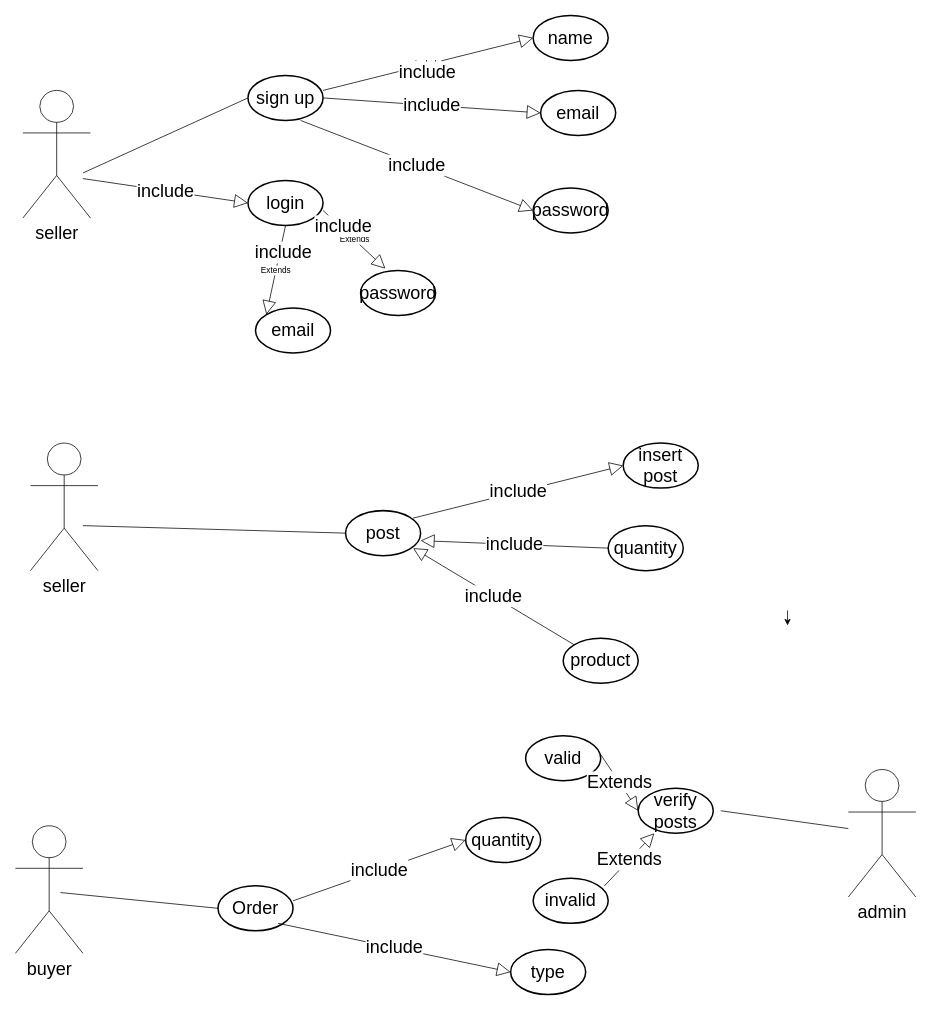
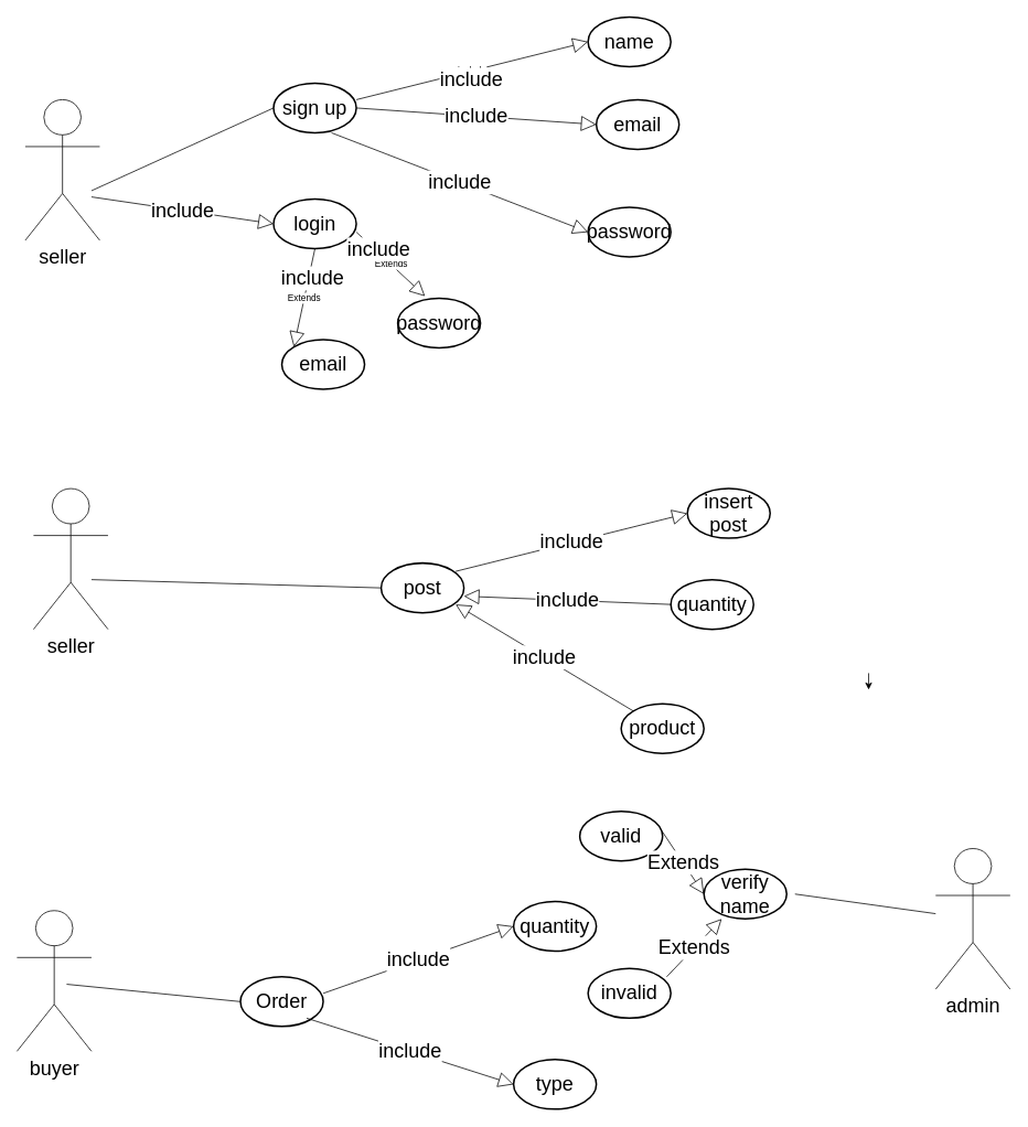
  <mxCell id="0" />
  <mxCell id="1" parent="0" />
  <mxCell id="2" style="edgeStyle=orthogonalEdgeStyle;rounded=0;orthogonalLoop=1;jettySize=auto;html=1;" edge="1" parent="1"><mxGeometry relative="1" as="geometry"><mxPoint x="1049" y="813" as="sourcePoint" /><mxPoint x="1049" y="833" as="targetPoint" /></mxGeometry></mxCell>
  <mxCell id="3" value="&lt;font style=&quot;font-size: 24px&quot;&gt;seller&lt;/font&gt;" style="shape=umlActor;verticalLabelPosition=bottom;verticalAlign=top;html=1;" vertex="1" parent="1"><mxGeometry x="30" y="120" width="90" height="170" as="geometry" /></mxCell>
  <mxCell id="4" value="&lt;font style=&quot;font-size: 24px&quot;&gt;sign up&lt;/font&gt;" style="strokeWidth=2;html=1;shape=mxgraph.flowchart.start_1;whiteSpace=wrap;" vertex="1" parent="1"><mxGeometry x="330" y="100" width="100" height="60" as="geometry" /></mxCell>
  <mxCell id="5" value="&lt;font style=&quot;font-size: 24px&quot;&gt;name&lt;/font&gt;" style="strokeWidth=2;html=1;shape=mxgraph.flowchart.start_1;whiteSpace=wrap;" vertex="1" parent="1"><mxGeometry x="710" y="20" width="100" height="60" as="geometry" /></mxCell>
  <mxCell id="6" value="&lt;font style=&quot;font-size: 24px&quot;&gt;email&lt;/font&gt;" style="strokeWidth=2;html=1;shape=mxgraph.flowchart.start_1;whiteSpace=wrap;" vertex="1" parent="1"><mxGeometry x="720" y="120" width="100" height="60" as="geometry" /></mxCell>
  <mxCell id="7" value="&lt;font style=&quot;font-size: 24px&quot;&gt;password&lt;/font&gt;" style="strokeWidth=2;html=1;shape=mxgraph.flowchart.start_1;whiteSpace=wrap;" vertex="1" parent="1"><mxGeometry x="710" y="250" width="100" height="60" as="geometry" /></mxCell>
  <mxCell id="8" value="&lt;font style=&quot;font-size: 24px&quot;&gt;post&lt;/font&gt;" style="strokeWidth=2;html=1;shape=mxgraph.flowchart.start_1;whiteSpace=wrap;" vertex="1" parent="1"><mxGeometry x="460" y="680" width="100" height="60" as="geometry" /></mxCell>
  <mxCell id="9" value="&lt;font style=&quot;font-size: 24px&quot;&gt;quantity&lt;/font&gt;" style="strokeWidth=2;html=1;shape=mxgraph.flowchart.start_1;whiteSpace=wrap;" vertex="1" parent="1"><mxGeometry x="810" y="700" width="100" height="60" as="geometry" /></mxCell>
  <mxCell id="10" value="&lt;font style=&quot;font-size: 24px&quot;&gt;product&lt;/font&gt;" style="strokeWidth=2;html=1;shape=mxgraph.flowchart.start_1;whiteSpace=wrap;" vertex="1" parent="1"><mxGeometry x="750" y="850" width="100" height="60" as="geometry" /></mxCell>
  <mxCell id="11" value="&lt;font style=&quot;font-size: 24px&quot;&gt;insert post&lt;/font&gt;" style="strokeWidth=2;html=1;shape=mxgraph.flowchart.start_1;whiteSpace=wrap;" vertex="1" parent="1"><mxGeometry x="830" y="590" width="100" height="60" as="geometry" /></mxCell>
  <mxCell id="12" value="&lt;font style=&quot;font-size: 24px&quot;&gt;seller&lt;/font&gt;" style="shape=umlActor;verticalLabelPosition=bottom;verticalAlign=top;html=1;" vertex="1" parent="1"><mxGeometry x="40" y="590" width="90" height="170" as="geometry" /></mxCell>
  <mxCell id="13" value="&lt;font style=&quot;font-size: 24px&quot;&gt;buyer&lt;/font&gt;" style="shape=umlActor;verticalLabelPosition=bottom;verticalAlign=top;html=1;" vertex="1" parent="1"><mxGeometry x="20" y="1100" width="90" height="170" as="geometry" /></mxCell>
  <mxCell id="14" value="&lt;font style=&quot;font-size: 24px&quot;&gt;quantity&lt;/font&gt;" style="strokeWidth=2;html=1;shape=mxgraph.flowchart.start_1;whiteSpace=wrap;" vertex="1" parent="1"><mxGeometry x="620" y="1089" width="100" height="60" as="geometry" /></mxCell>
- <mxCell id="15" value="&lt;font style=&quot;font-size: 24px&quot;&gt;type&lt;/font&gt;" style="strokeWidth=2;html=1;shape=mxgraph.flowchart.start_1;whiteSpace=wrap;" vertex="1" parent="1"><mxGeometry x="680" y="1265" width="100" height="60" as="geometry" /></mxCell>
+ <mxCell id="15" value="&lt;font style=&quot;font-size: 24px&quot;&gt;type&lt;/font&gt;" style="strokeWidth=2;html=1;shape=mxgraph.flowchart.start_1;whiteSpace=wrap;" vertex="1" parent="1"><mxGeometry x="620" y="1280" width="100" height="60" as="geometry" /></mxCell>
  <mxCell id="16" value="&lt;font style=&quot;font-size: 24px&quot;&gt;admin&lt;/font&gt;" style="shape=umlActor;verticalLabelPosition=bottom;verticalAlign=top;html=1;" vertex="1" parent="1"><mxGeometry x="1130" y="1025" width="90" height="170" as="geometry" /></mxCell>
  <mxCell id="17" value="&lt;font style=&quot;font-size: 24px&quot;&gt;valid&lt;/font&gt;" style="strokeWidth=2;html=1;shape=mxgraph.flowchart.start_1;whiteSpace=wrap;" vertex="1" parent="1"><mxGeometry x="700" y="980" width="100" height="60" as="geometry" /></mxCell>
  <mxCell id="18" value="&lt;font style=&quot;font-size: 24px&quot;&gt;invalid&lt;/font&gt;" style="strokeWidth=2;html=1;shape=mxgraph.flowchart.start_1;whiteSpace=wrap;" vertex="1" parent="1"><mxGeometry x="710" y="1170" width="100" height="60" as="geometry" /></mxCell>
  <mxCell id="19" value="&lt;font style=&quot;font-size: 24px&quot;&gt;Order&lt;/font&gt;" style="strokeWidth=2;html=1;shape=mxgraph.flowchart.start_1;whiteSpace=wrap;" vertex="1" parent="1"><mxGeometry x="290" y="1180" width="100" height="60" as="geometry" /></mxCell>
  <mxCell id="20" value="include" style="endArrow=block;endSize=16;endFill=0;html=1;entryX=0;entryY=0.5;entryDx=0;entryDy=0;entryPerimeter=0;" edge="1" parent="1" target="5"><mxGeometry width="160" relative="1" as="geometry"><mxPoint x="430" y="120" as="sourcePoint" /><mxPoint x="670" y="100" as="targetPoint" /></mxGeometry></mxCell>
  <mxCell id="21" value="&lt;font style=&quot;font-size: 24px&quot;&gt;include&lt;/font&gt;" style="edgeLabel;html=1;align=center;verticalAlign=middle;resizable=0;points=[];" vertex="1" connectable="0" parent="20"><mxGeometry x="-0.039" y="-10" relative="1" as="geometry"><mxPoint x="1" as="offset" /></mxGeometry></mxCell>
  <mxCell id="22" value="&lt;font style=&quot;font-size: 24px&quot;&gt;include&lt;/font&gt;" style="endArrow=block;endSize=16;endFill=0;html=1;entryX=0;entryY=0.5;entryDx=0;entryDy=0;entryPerimeter=0;exitX=1;exitY=0.5;exitDx=0;exitDy=0;exitPerimeter=0;" edge="1" parent="1" source="4" target="6"><mxGeometry width="160" relative="1" as="geometry"><mxPoint x="440" y="160" as="sourcePoint" /><mxPoint x="720" y="90" as="targetPoint" /></mxGeometry></mxCell>
  <mxCell id="23" value="&lt;font style=&quot;font-size: 24px&quot;&gt;include&lt;/font&gt;" style="endArrow=block;endSize=16;endFill=0;html=1;entryX=0;entryY=0.5;entryDx=0;entryDy=0;entryPerimeter=0;" edge="1" parent="1" target="7"><mxGeometry width="160" relative="1" as="geometry"><mxPoint x="400" y="160" as="sourcePoint" /><mxPoint x="680" y="90" as="targetPoint" /></mxGeometry></mxCell>
  <mxCell id="24" value="&lt;font style=&quot;font-size: 24px&quot;&gt;include&lt;/font&gt;" style="endArrow=block;endSize=16;endFill=0;html=1;entryX=0;entryY=0.5;entryDx=0;entryDy=0;entryPerimeter=0;" edge="1" parent="1"><mxGeometry width="160" relative="1" as="geometry"><mxPoint x="550" y="690" as="sourcePoint" /><mxPoint x="830" y="620" as="targetPoint" /></mxGeometry></mxCell>
  <mxCell id="25" value="&lt;font style=&quot;font-size: 24px&quot;&gt;include&lt;/font&gt;" style="endArrow=block;endSize=16;endFill=0;html=1;entryX=0;entryY=0.5;entryDx=0;entryDy=0;entryPerimeter=0;exitX=0;exitY=0.5;exitDx=0;exitDy=0;exitPerimeter=0;" edge="1" parent="1" source="9"><mxGeometry width="160" relative="1" as="geometry"><mxPoint x="840" y="650" as="sourcePoint" /><mxPoint x="560" y="720" as="targetPoint" /></mxGeometry></mxCell>
  <mxCell id="26" value="&lt;font style=&quot;font-size: 24px&quot;&gt;include&lt;/font&gt;" style="endArrow=block;endSize=16;endFill=0;html=1;entryX=0.145;entryY=0.145;entryDx=0;entryDy=0;entryPerimeter=0;exitX=0.145;exitY=0.145;exitDx=0;exitDy=0;exitPerimeter=0;" edge="1" parent="1" source="10"><mxGeometry width="160" relative="1" as="geometry"><mxPoint x="830" y="660" as="sourcePoint" /><mxPoint x="550" y="730" as="targetPoint" /></mxGeometry></mxCell>
  <mxCell id="27" value="&lt;font style=&quot;font-size: 24px&quot;&gt;include&lt;/font&gt;" style="endArrow=block;endSize=16;endFill=0;html=1;entryX=0;entryY=0.5;entryDx=0;entryDy=0;entryPerimeter=0;" edge="1" parent="1" target="14"><mxGeometry width="160" relative="1" as="geometry"><mxPoint x="390" y="1200" as="sourcePoint" /><mxPoint x="670" y="1130" as="targetPoint" /></mxGeometry></mxCell>
  <mxCell id="28" value="&lt;font style=&quot;font-size: 24px&quot;&gt;include&lt;/font&gt;" style="endArrow=block;endSize=16;endFill=0;html=1;entryX=0;entryY=0.5;entryDx=0;entryDy=0;entryPerimeter=0;" edge="1" parent="1" target="15"><mxGeometry width="160" relative="1" as="geometry"><mxPoint x="370" y="1230" as="sourcePoint" /><mxPoint x="650" y="1160" as="targetPoint" /></mxGeometry></mxCell>
  <mxCell id="29" value="&lt;font style=&quot;font-size: 24px&quot;&gt;Extends&lt;/font&gt;" style="endArrow=block;endSize=16;endFill=0;html=1;entryX=0;entryY=0.5;entryDx=0;entryDy=0;entryPerimeter=0;" edge="1" parent="1" target="30"><mxGeometry width="160" relative="1" as="geometry"><mxPoint x="800" y="1005" as="sourcePoint" /><mxPoint x="1000" y="1015" as="targetPoint" /></mxGeometry></mxCell>
- <mxCell id="30" value="&lt;font style=&quot;font-size: 24px&quot;&gt;verify posts&lt;/font&gt;" style="strokeWidth=2;html=1;shape=mxgraph.flowchart.start_1;whiteSpace=wrap;" vertex="1" parent="1"><mxGeometry x="850" y="1050" width="100" height="60" as="geometry" /></mxCell>
+ <mxCell id="30" value="&lt;font style=&quot;font-size: 24px&quot;&gt;verify name&lt;/font&gt;" style="strokeWidth=2;html=1;shape=mxgraph.flowchart.start_1;whiteSpace=wrap;" vertex="1" parent="1"><mxGeometry x="850" y="1050" width="100" height="60" as="geometry" /></mxCell>
  <mxCell id="31" value="&lt;font style=&quot;font-size: 24px&quot;&gt;Extends&lt;/font&gt;" style="endArrow=block;endSize=16;endFill=0;html=1;" edge="1" parent="1" target="30"><mxGeometry width="160" relative="1" as="geometry"><mxPoint x="805" y="1180" as="sourcePoint" /><mxPoint x="915" y="1300" as="targetPoint" /></mxGeometry></mxCell>
  <mxCell id="32" value="" style="endArrow=none;html=1;entryX=0;entryY=0.5;entryDx=0;entryDy=0;entryPerimeter=0;" edge="1" parent="1" target="4"><mxGeometry width="50" height="50" relative="1" as="geometry"><mxPoint x="110" y="230" as="sourcePoint" /><mxPoint x="220" y="120" as="targetPoint" /></mxGeometry></mxCell>
  <mxCell id="33" value="" style="endArrow=none;html=1;" edge="1" parent="1" target="16"><mxGeometry width="50" height="50" relative="1" as="geometry"><mxPoint x="960" y="1080" as="sourcePoint" /><mxPoint x="1180" y="980" as="targetPoint" /></mxGeometry></mxCell>
  <mxCell id="34" value="" style="endArrow=none;html=1;entryX=0;entryY=0.5;entryDx=0;entryDy=0;entryPerimeter=0;" edge="1" parent="1" target="19"><mxGeometry width="50" height="50" relative="1" as="geometry"><mxPoint x="80" y="1189" as="sourcePoint" /><mxPoint x="300" y="1089" as="targetPoint" /></mxGeometry></mxCell>
  <mxCell id="35" value="" style="endArrow=none;html=1;entryX=0;entryY=0.5;entryDx=0;entryDy=0;entryPerimeter=0;" edge="1" parent="1" target="8"><mxGeometry width="50" height="50" relative="1" as="geometry"><mxPoint x="110" y="700" as="sourcePoint" /><mxPoint x="330" y="600" as="targetPoint" /></mxGeometry></mxCell>
  <mxCell id="36" value="&lt;font style=&quot;font-size: 24px&quot;&gt;login&lt;/font&gt;" style="strokeWidth=2;html=1;shape=mxgraph.flowchart.start_1;whiteSpace=wrap;" vertex="1" parent="1"><mxGeometry x="330" y="240" width="100" height="60" as="geometry" /></mxCell>
  <mxCell id="37" value="&lt;font style=&quot;font-size: 24px&quot;&gt;email&lt;/font&gt;" style="strokeWidth=2;html=1;shape=mxgraph.flowchart.start_1;whiteSpace=wrap;" vertex="1" parent="1"><mxGeometry x="340" y="410" width="100" height="60" as="geometry" /></mxCell>
  <mxCell id="38" value="&lt;font style=&quot;font-size: 24px&quot;&gt;include&lt;/font&gt;" style="endArrow=block;endSize=16;endFill=0;html=1;entryX=0;entryY=0.5;entryDx=0;entryDy=0;entryPerimeter=0;" edge="1" parent="1" target="36"><mxGeometry width="160" relative="1" as="geometry"><mxPoint x="110" y="237.5" as="sourcePoint" /><mxPoint x="270" y="237.5" as="targetPoint" /></mxGeometry></mxCell>
  <mxCell id="39" value="Extends" style="endArrow=block;endSize=16;endFill=0;html=1;entryX=0.145;entryY=0.145;entryDx=0;entryDy=0;entryPerimeter=0;exitX=0.5;exitY=1;exitDx=0;exitDy=0;exitPerimeter=0;" edge="1" parent="1" source="36" target="37"><mxGeometry width="160" relative="1" as="geometry"><mxPoint x="110" y="270" as="sourcePoint" /><mxPoint x="333" y="260" as="targetPoint" /></mxGeometry></mxCell>
  <mxCell id="40" value="&lt;font style=&quot;font-size: 24px&quot;&gt;include&lt;/font&gt;" style="edgeLabel;html=1;align=center;verticalAlign=middle;resizable=0;points=[];" vertex="1" connectable="0" parent="39"><mxGeometry x="-0.431" y="3" relative="1" as="geometry"><mxPoint x="1" y="1" as="offset" /></mxGeometry></mxCell>
  <mxCell id="41" value="&lt;font style=&quot;font-size: 24px&quot;&gt;password&lt;/font&gt;" style="strokeWidth=2;html=1;shape=mxgraph.flowchart.start_1;whiteSpace=wrap;" vertex="1" parent="1"><mxGeometry x="480" y="360" width="100" height="60" as="geometry" /></mxCell>
  <mxCell id="42" value="Extends" style="endArrow=block;endSize=16;endFill=0;html=1;entryX=0.33;entryY=-0.042;entryDx=0;entryDy=0;entryPerimeter=0;exitX=0.5;exitY=1;exitDx=0;exitDy=0;exitPerimeter=0;" edge="1" parent="1" target="41"><mxGeometry width="160" relative="1" as="geometry"><mxPoint x="430" y="280" as="sourcePoint" /><mxPoint x="404.5" y="398.7" as="targetPoint" /></mxGeometry></mxCell>
  <mxCell id="43" value="&lt;font style=&quot;font-size: 24px&quot;&gt;include&lt;/font&gt;" style="edgeLabel;html=1;align=center;verticalAlign=middle;resizable=0;points=[];" vertex="1" connectable="0" parent="42"><mxGeometry x="-0.431" y="3" relative="1" as="geometry"><mxPoint x="1" y="1" as="offset" /></mxGeometry></mxCell>
